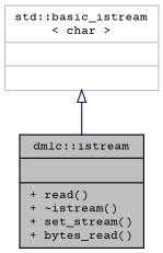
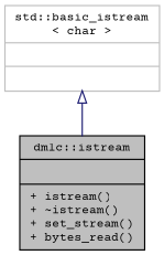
  digraph {
    fontname="Courier Prime"
    node [fontname="Courier Prime" fontsize=10 shape=record style=filled]
-   n1 [color=black fillcolor=grey75 fontcolor=black height=0.2 label="{dmlc::istream\n||+ read()\l+ ~istream()\l+ set_stream()\l+ bytes_read()\l}" width=0.4]
+   n1 [color=black fillcolor=grey75 fontcolor=black height=0.2 label="{dmlc::istream\n||+ istream()\l+ ~istream()\l+ set_stream()\l+ bytes_read()\l}" width=0.4]
    n2 [color=grey75 fillcolor=white height=0.2 label="{std::basic_istream\l\< char \>\n||}" width=0.4]
    n2 -> n1 [arrowtail=onormal color=midnightblue dir=back fontname="Courier Prime" fontsize=10 labelfontname=Helvetica labelfontsize=10 style=solid]
  }
